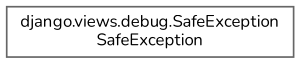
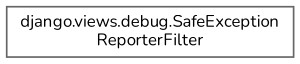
  digraph {
    rankdir=LR
    fontname=Nunito
-   n1 [color=grey40 fillcolor=white fontname=Nunito fontsize=10 height=0.2 label="django.views.debug.SafeException\lSafeException" shape=box style=filled width=0.4]
+   n1 [color=grey40 fillcolor=white fontname=Nunito fontsize=10 height=0.2 label="django.views.debug.SafeException\lReporterFilter" shape=box style=filled width=0.4]
  }
